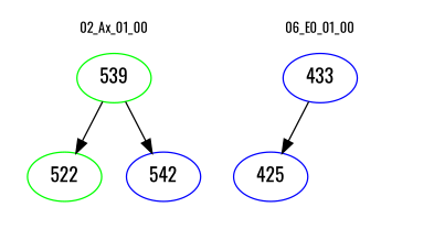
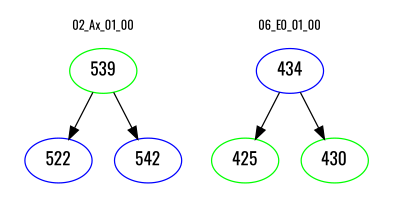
  digraph {
    fontname=Oswald
    node [color=blue fontname=Oswald]
    edge [color=black fontname=Oswald]
    n1 [color=green label=539]
-   n2 [color=green label=522]
+   n2 [label=522]
    n3 [label=542]
-   n4 [label=433]
-   n5 [label=425]
+   n4 [label=434]
+   n5 [color=green label=425]
+   n6 [color=green label=430]
    subgraph cluster_1 {
      color=white
      fontsize=10
      label="02_Ax_01_00"
      n1
      n2
      n3
    }
    subgraph cluster_2 {
      color=white
      fontsize=10
      label="06_E0_01_00"
      n4
      n5
+     n6
    }
    n1 -> n2
    n1 -> n3
    n4 -> n5
+   n4 -> n6
  }
